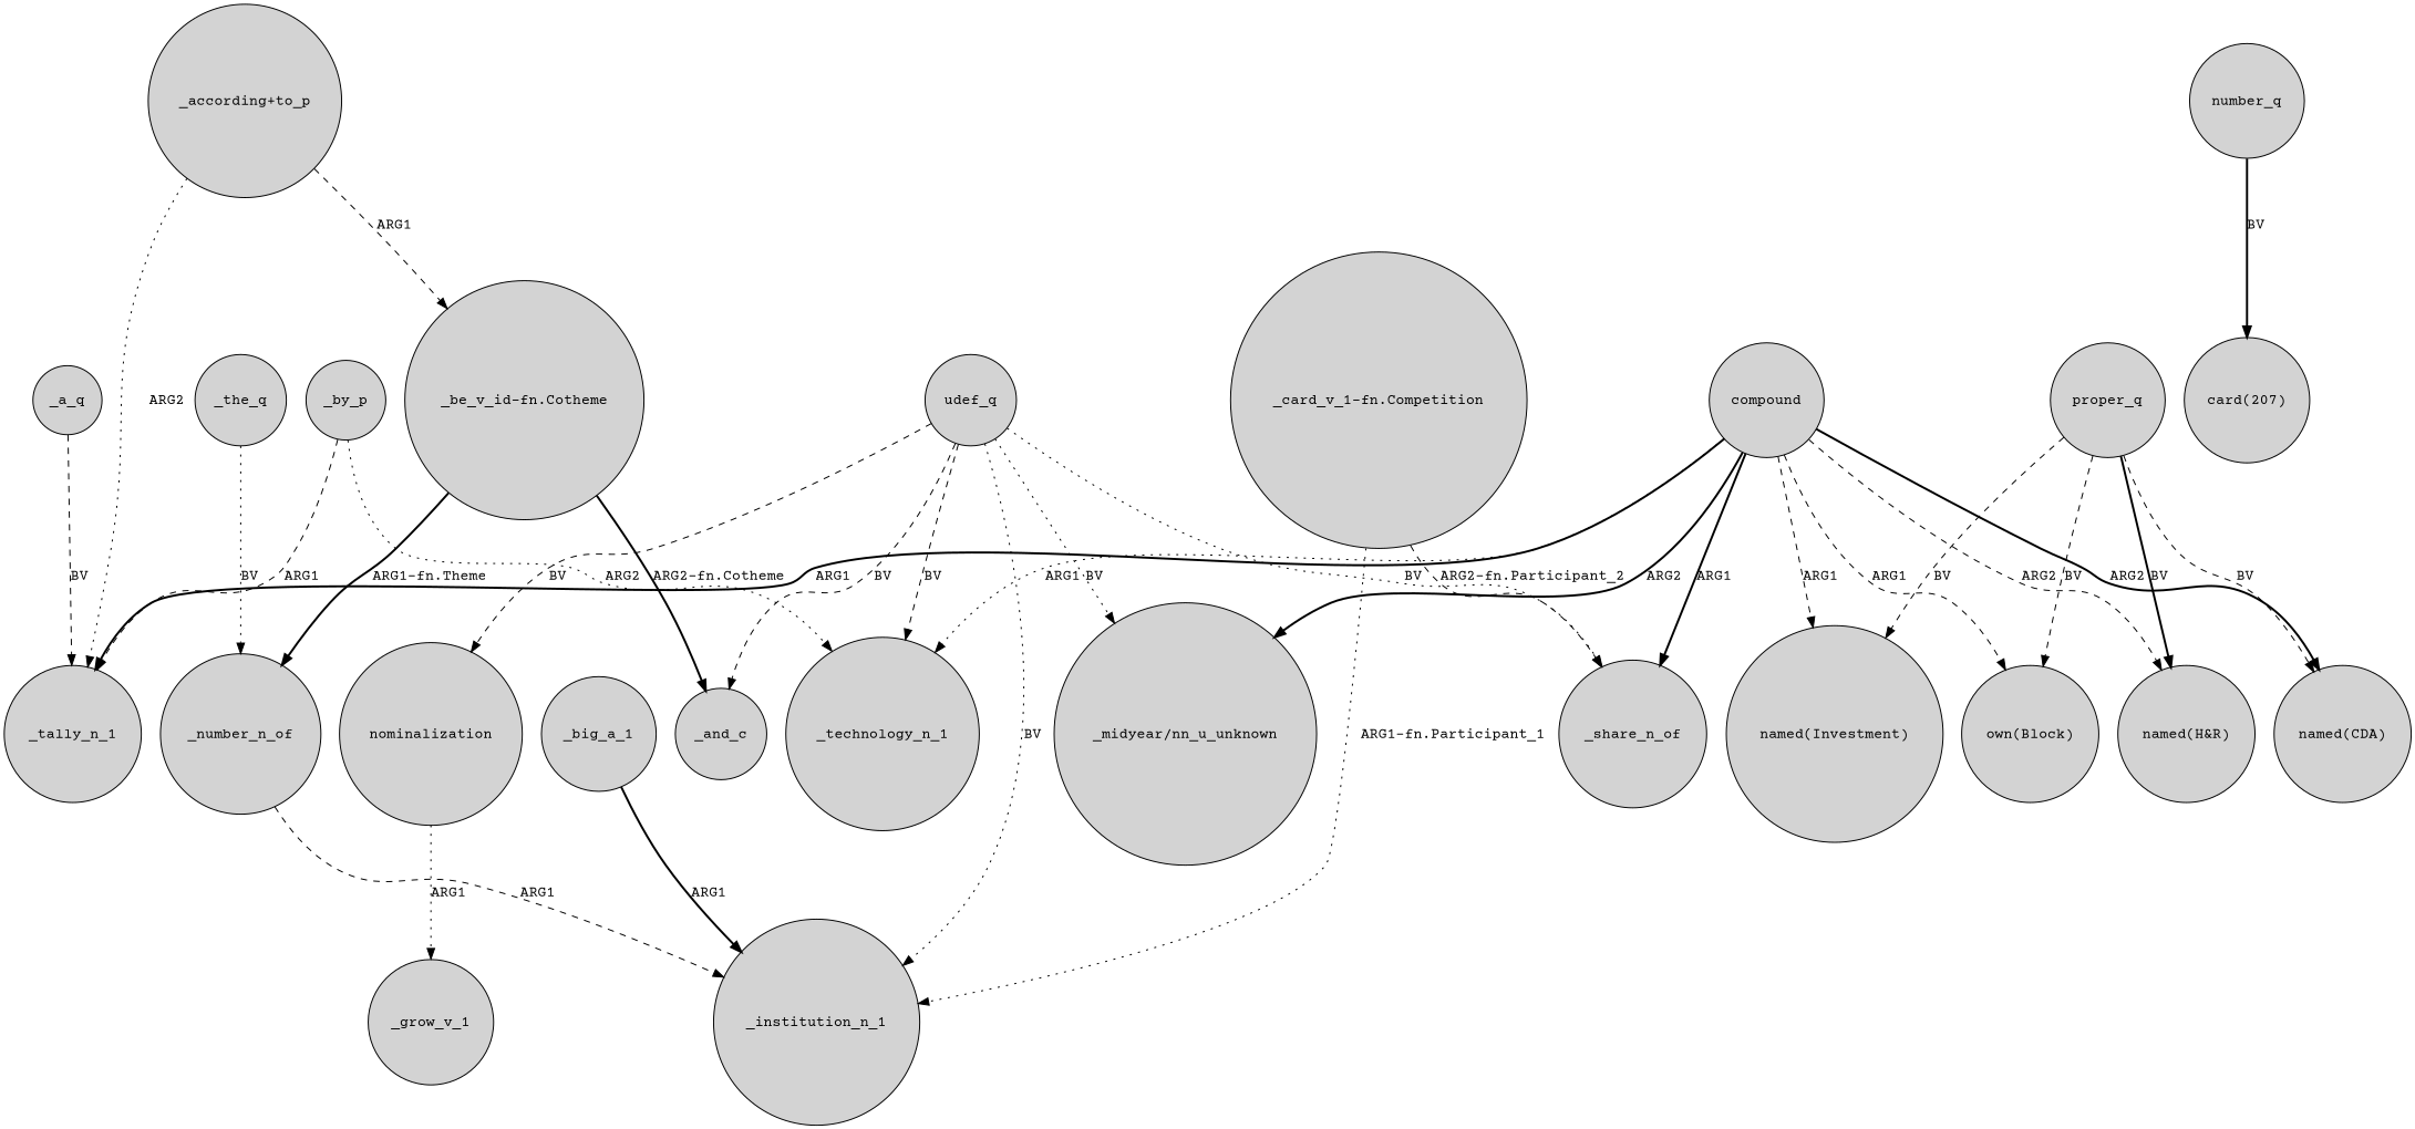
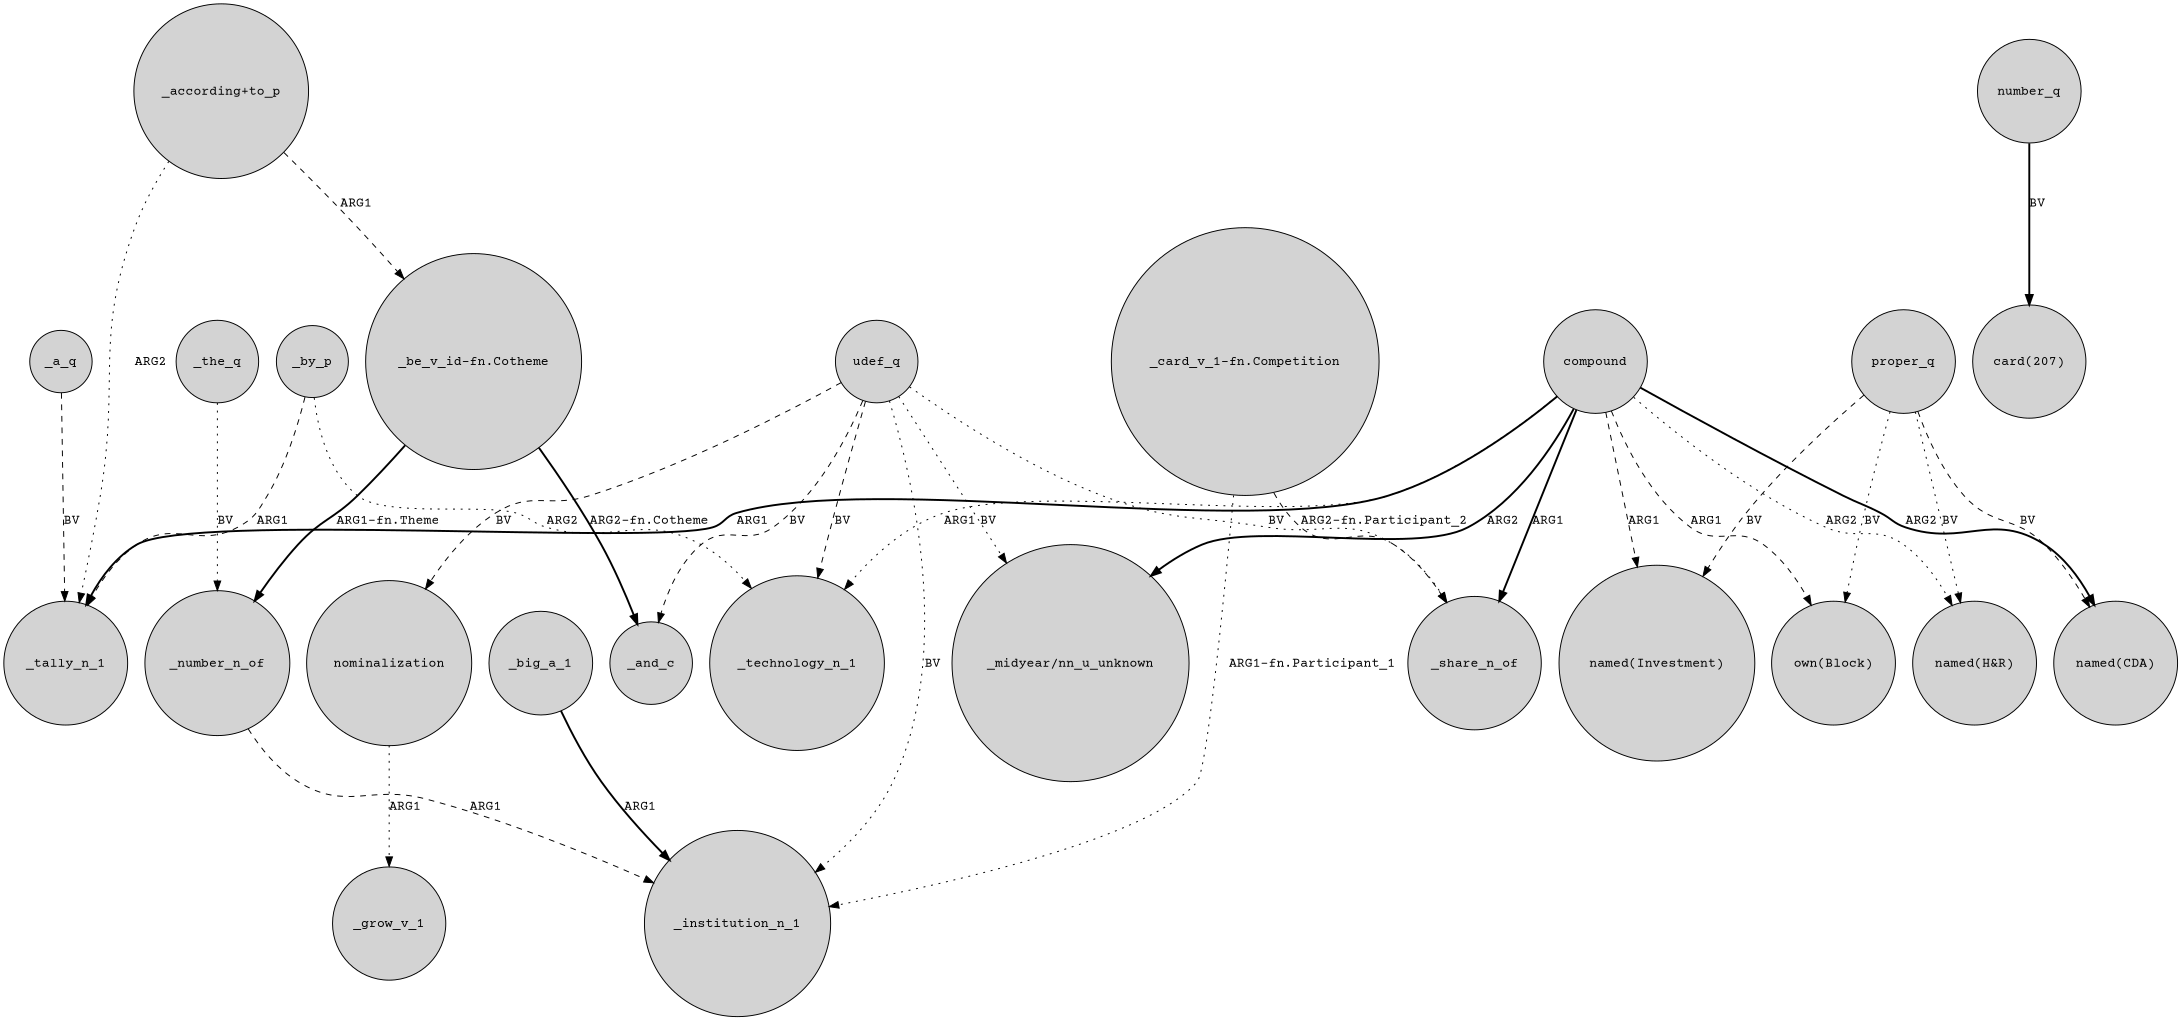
  digraph {
    fontname="Courier Prime"
    node [fontname="Courier Prime" shape=circle style=filled]
    edge [fontname="Courier Prime" style=dashed]
    _by_p
    _tally_n_1
    _technology_n_1
    compound
    "named(Investment)"
    _share_n_of
    "named(H&R)"
    "named(CDA)"
    n9 [label="own(Block)"]
    "_midyear/nn_u_unknown"
    "_according+to_p"
    "_be_v_id-fn.Cotheme"
    _number_n_of
    _and_c
    _institution_n_1
    n16 [label="_card_v_1-fn.Competition"]
    proper_q
    _the_q
    udef_q
    nominalization
    _grow_v_1
    _a_q
    number_q
    "card(207)"
    _big_a_1
    _by_p -> _tally_n_1 [label=ARG1]
    _by_p -> _technology_n_1 [label=ARG2 style=dotted]
    compound -> _tally_n_1 [label=ARG1 style=bold]
    compound -> _technology_n_1 [label=ARG1 style=dotted]
    compound -> "named(Investment)" [label=ARG1]
    compound -> _share_n_of [label=ARG1 style=bold]
-   compound -> "named(H&R)" [label=ARG2]
+   compound -> "named(H&R)" [label=ARG2 style=dotted]
    compound -> "named(CDA)" [label=ARG2 style=bold]
    compound -> n9 [label=ARG1]
    compound -> "_midyear/nn_u_unknown" [label=ARG2 style=bold]
    "_according+to_p" -> _tally_n_1 [label=ARG2 style=dotted]
    "_according+to_p" -> "_be_v_id-fn.Cotheme" [label=ARG1]
    "_be_v_id-fn.Cotheme" -> _number_n_of [label="ARG1-fn.Theme" style=bold]
    "_be_v_id-fn.Cotheme" -> _and_c [label="ARG2-fn.Cotheme" style=bold]
    _number_n_of -> _institution_n_1 [label=ARG1]
    n16 -> _share_n_of [label="ARG2-fn.Participant_2"]
    n16 -> _institution_n_1 [label="ARG1-fn.Participant_1" style=dotted]
    proper_q -> "named(Investment)" [label=BV]
-   proper_q -> "named(H&R)" [label=BV style=bold]
+   proper_q -> "named(H&R)" [label=BV style=dotted]
    proper_q -> "named(CDA)" [label=BV]
-   proper_q -> n9 [label=BV]
+   proper_q -> n9 [label=BV style=dotted]
    _the_q -> _number_n_of [label=BV style=dotted]
    udef_q -> _technology_n_1 [label=BV]
    udef_q -> _share_n_of [label=BV style=dotted]
    udef_q -> "_midyear/nn_u_unknown" [label=BV style=dotted]
    udef_q -> _and_c [label=BV]
    udef_q -> _institution_n_1 [label=BV style=dotted]
    udef_q -> nominalization [label=BV]
    nominalization -> _grow_v_1 [label=ARG1 style=dotted]
    _a_q -> _tally_n_1 [label=BV]
    number_q -> "card(207)" [label=BV style=bold]
    _big_a_1 -> _institution_n_1 [label=ARG1 style=bold]
  }
